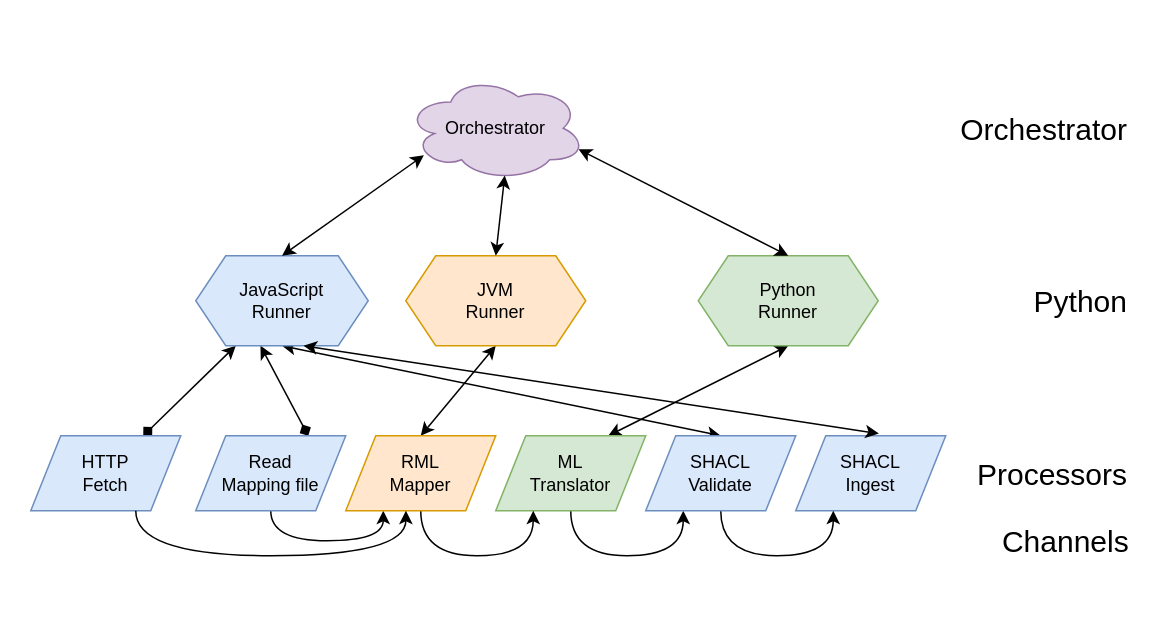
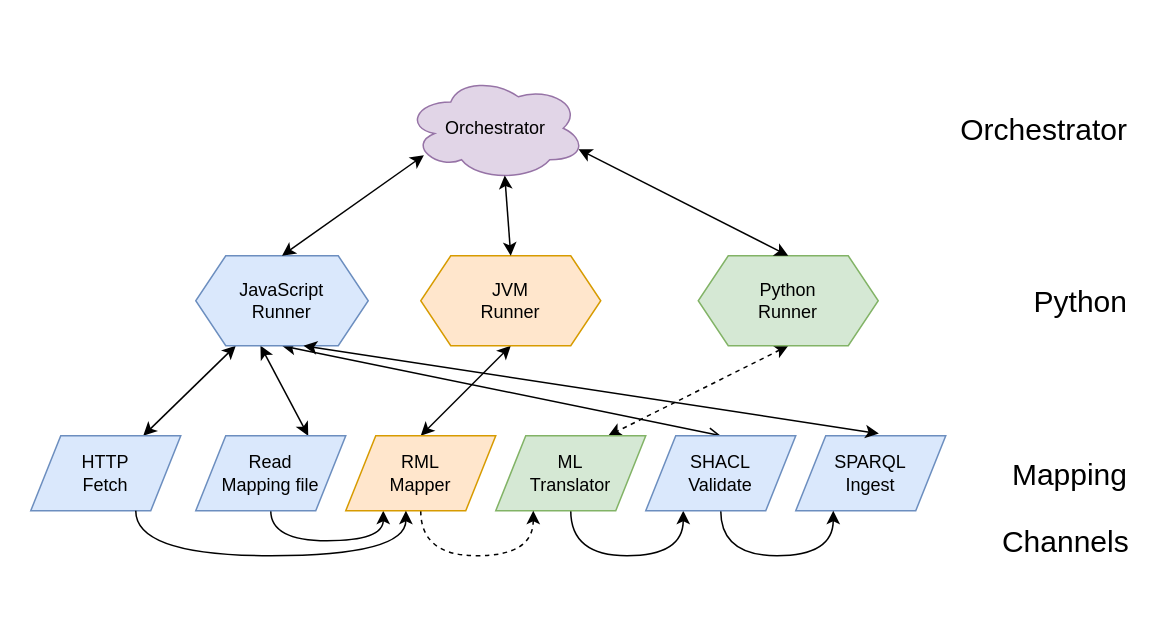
  <mxCell id="0" />
  <mxCell id="1" parent="0" />
  <mxCell id="2" value="&lt;span style=&quot;font-size: 20px;&quot;&gt;Channels&amp;nbsp;&lt;/span&gt;" style="rounded=0;whiteSpace=wrap;html=1;align=right;fillColor=none;strokeColor=none;" parent="1" vertex="1"><mxGeometry x="120" y="320" width="640" height="80" as="geometry" /></mxCell>
- <mxCell id="3" value="&lt;font style=&quot;font-size: 20px;&quot;&gt;Processors&lt;/font&gt;&amp;nbsp;&amp;nbsp;" style="rounded=0;whiteSpace=wrap;html=1;align=right;fillColor=none;strokeColor=none;" parent="1" vertex="1"><mxGeometry x="120" y="275" width="640" height="80" as="geometry" /></mxCell>
+ <mxCell id="3" value="&lt;font style=&quot;font-size: 20px;&quot;&gt;Mapping&lt;/font&gt;&amp;nbsp;&amp;nbsp;" style="rounded=0;whiteSpace=wrap;html=1;align=right;fillColor=none;strokeColor=none;" parent="1" vertex="1"><mxGeometry x="120" y="275" width="640" height="80" as="geometry" /></mxCell>
  <mxCell id="4" value="&lt;span style=&quot;font-size: 20px;&quot;&gt;Python&lt;/span&gt;&amp;nbsp;&amp;nbsp;" style="rounded=0;whiteSpace=wrap;html=1;align=right;fillColor=none;strokeColor=none;" parent="1" vertex="1"><mxGeometry x="120" y="160" width="640" height="80" as="geometry" /></mxCell>
  <mxCell id="5" value="&lt;font style=&quot;font-size: 20px;&quot;&gt;Orchestrator&lt;/font&gt;&amp;nbsp;&amp;nbsp;" style="rounded=0;whiteSpace=wrap;html=1;align=right;fillColor=none;strokeColor=none;" parent="1" vertex="1"><mxGeometry x="120" y="45" width="640" height="80" as="geometry" /></mxCell>
  <mxCell id="6" value="Orchestrator" style="ellipse;shape=cloud;whiteSpace=wrap;html=1;fillColor=#e1d5e7;strokeColor=#9673a6;" parent="1" vertex="1"><mxGeometry x="270" y="50" width="120" height="70" as="geometry" /></mxCell>
  <mxCell id="7" style="edgeStyle=none;rounded=0;orthogonalLoop=1;jettySize=auto;html=1;exitX=0.5;exitY=1;exitDx=0;exitDy=0;entryX=0.5;entryY=0;entryDx=0;entryDy=0;startArrow=classic;startFill=1;" parent="1" source="8" target="21" edge="1"><mxGeometry relative="1" as="geometry" /></mxCell>
- <mxCell id="8" value="&lt;div&gt;JVM&lt;/div&gt;&lt;div&gt;Runner&lt;/div&gt;" style="shape=hexagon;perimeter=hexagonPerimeter2;whiteSpace=wrap;html=1;fixedSize=1;fillColor=#ffe6cc;strokeColor=#d79b00;" parent="1" vertex="1"><mxGeometry x="270" y="170" width="120" height="60" as="geometry" /></mxCell>
- <mxCell id="9" style="edgeStyle=none;rounded=0;orthogonalLoop=1;jettySize=auto;html=1;exitX=0.375;exitY=1;exitDx=0;exitDy=0;entryX=0.75;entryY=0;entryDx=0;entryDy=0;startArrow=classic;startFill=1;endArrow=diamond;" parent="1" source="12" target="16" edge="1"><mxGeometry relative="1" as="geometry" /></mxCell>
- <mxCell id="10" style="edgeStyle=none;rounded=0;orthogonalLoop=1;jettySize=auto;html=1;exitX=0.5;exitY=1;exitDx=0;exitDy=0;entryX=0.5;entryY=0;entryDx=0;entryDy=0;startArrow=classic;startFill=1;" parent="1" source="12" target="23" edge="1"><mxGeometry relative="1" as="geometry" /></mxCell>
- <mxCell id="11" style="rounded=0;orthogonalLoop=1;jettySize=auto;html=1;entryX=0.75;entryY=0;entryDx=0;entryDy=0;startArrow=classic;startFill=1;endArrow=diamond;" edge="1" parent="1" source="12" target="29"><mxGeometry relative="1" as="geometry" /></mxCell>
+ <mxCell id="8" value="&lt;div&gt;JVM&lt;/div&gt;&lt;div&gt;Runner&lt;/div&gt;" style="shape=hexagon;perimeter=hexagonPerimeter2;whiteSpace=wrap;html=1;fixedSize=1;fillColor=#ffe6cc;strokeColor=#d79b00;" parent="1" vertex="1"><mxGeometry x="280" y="170" width="120" height="60" as="geometry" /></mxCell>
+ <mxCell id="9" style="edgeStyle=none;rounded=0;orthogonalLoop=1;jettySize=auto;html=1;exitX=0.375;exitY=1;exitDx=0;exitDy=0;entryX=0.75;entryY=0;entryDx=0;entryDy=0;startArrow=classic;startFill=1;" parent="1" source="12" target="16" edge="1"><mxGeometry relative="1" as="geometry" /></mxCell>
+ <mxCell id="10" style="edgeStyle=none;rounded=0;orthogonalLoop=1;jettySize=auto;html=1;exitX=0.5;exitY=1;exitDx=0;exitDy=0;entryX=0.5;entryY=0;entryDx=0;entryDy=0;startArrow=classic;startFill=1;endArrow=open;" parent="1" source="12" target="23" edge="1"><mxGeometry relative="1" as="geometry" /></mxCell>
+ <mxCell id="11" style="rounded=0;orthogonalLoop=1;jettySize=auto;html=1;entryX=0.75;entryY=0;entryDx=0;entryDy=0;startArrow=classic;startFill=1;" edge="1" parent="1" source="12" target="29"><mxGeometry relative="1" as="geometry" /></mxCell>
  <mxCell id="12" value="JavaScript&lt;div&gt;Runner&lt;/div&gt;" style="shape=hexagon;perimeter=hexagonPerimeter2;whiteSpace=wrap;html=1;fixedSize=1;fillColor=#dae8fc;strokeColor=#6c8ebf;" parent="1" vertex="1"><mxGeometry x="130" y="170" width="115" height="60" as="geometry" /></mxCell>
- <mxCell id="13" style="edgeStyle=none;rounded=0;orthogonalLoop=1;jettySize=auto;html=1;exitX=0.5;exitY=1;exitDx=0;exitDy=0;entryX=0.75;entryY=0;entryDx=0;entryDy=0;startArrow=classic;startFill=1;" parent="1" source="14" target="19" edge="1"><mxGeometry relative="1" as="geometry" /></mxCell>
+ <mxCell id="13" style="edgeStyle=none;rounded=0;orthogonalLoop=1;jettySize=auto;html=1;exitX=0.5;exitY=1;exitDx=0;exitDy=0;entryX=0.75;entryY=0;entryDx=0;entryDy=0;startArrow=classic;startFill=1;dashed=1;" parent="1" source="14" target="19" edge="1"><mxGeometry relative="1" as="geometry" /></mxCell>
  <mxCell id="14" value="Python&lt;div&gt;Runner&lt;/div&gt;" style="shape=hexagon;perimeter=hexagonPerimeter2;whiteSpace=wrap;html=1;fixedSize=1;fillColor=#d5e8d4;strokeColor=#82b366;" parent="1" vertex="1"><mxGeometry x="465" y="170" width="120" height="60" as="geometry" /></mxCell>
  <mxCell id="15" style="edgeStyle=orthogonalEdgeStyle;curved=1;rounded=0;orthogonalLoop=1;jettySize=auto;html=1;exitX=0.5;exitY=1;exitDx=0;exitDy=0;entryX=0.25;entryY=1;entryDx=0;entryDy=0;" parent="1" source="16" target="21" edge="1"><mxGeometry relative="1" as="geometry"><Array as="points"><mxPoint x="180" y="360" /><mxPoint x="255" y="360" /></Array></mxGeometry></mxCell>
  <mxCell id="16" value="Read&lt;div&gt;Mapping file&lt;/div&gt;" style="shape=parallelogram;perimeter=parallelogramPerimeter;whiteSpace=wrap;html=1;fixedSize=1;fillColor=#dae8fc;strokeColor=#6c8ebf;" parent="1" vertex="1"><mxGeometry x="130" y="290" width="100" height="50" as="geometry" /></mxCell>
- <mxCell id="17" value="SHACL&lt;div&gt;Ingest&lt;/div&gt;" style="shape=parallelogram;perimeter=parallelogramPerimeter;whiteSpace=wrap;html=1;fixedSize=1;fillColor=#dae8fc;strokeColor=#6c8ebf;" parent="1" vertex="1"><mxGeometry x="530" y="290" width="100" height="50" as="geometry" /></mxCell>
+ <mxCell id="17" value="SPARQL&lt;div&gt;Ingest&lt;/div&gt;" style="shape=parallelogram;perimeter=parallelogramPerimeter;whiteSpace=wrap;html=1;fixedSize=1;fillColor=#dae8fc;strokeColor=#6c8ebf;" parent="1" vertex="1"><mxGeometry x="530" y="290" width="100" height="50" as="geometry" /></mxCell>
  <mxCell id="18" style="edgeStyle=orthogonalEdgeStyle;curved=1;rounded=0;orthogonalLoop=1;jettySize=auto;html=1;exitX=0.5;exitY=1;exitDx=0;exitDy=0;entryX=0.25;entryY=1;entryDx=0;entryDy=0;" parent="1" source="19" target="23" edge="1"><mxGeometry relative="1" as="geometry"><Array as="points"><mxPoint x="380" y="370" /><mxPoint x="455" y="370" /></Array></mxGeometry></mxCell>
  <mxCell id="19" value="&lt;div&gt;ML&lt;/div&gt;&lt;div&gt;Translator&lt;/div&gt;" style="shape=parallelogram;perimeter=parallelogramPerimeter;whiteSpace=wrap;html=1;fixedSize=1;fillColor=#d5e8d4;strokeColor=#82b366;" parent="1" vertex="1"><mxGeometry x="330" y="290" width="100" height="50" as="geometry" /></mxCell>
- <mxCell id="20" style="edgeStyle=orthogonalEdgeStyle;curved=1;rounded=0;orthogonalLoop=1;jettySize=auto;html=1;exitX=0.5;exitY=1;exitDx=0;exitDy=0;entryX=0.25;entryY=1;entryDx=0;entryDy=0;" parent="1" source="21" target="19" edge="1"><mxGeometry relative="1" as="geometry"><Array as="points"><mxPoint x="280" y="370" /><mxPoint x="355" y="370" /></Array></mxGeometry></mxCell>
+ <mxCell id="20" style="edgeStyle=orthogonalEdgeStyle;curved=1;rounded=0;orthogonalLoop=1;jettySize=auto;html=1;exitX=0.5;exitY=1;exitDx=0;exitDy=0;entryX=0.25;entryY=1;entryDx=0;entryDy=0;dashed=1;" parent="1" source="21" target="19" edge="1"><mxGeometry relative="1" as="geometry"><Array as="points"><mxPoint x="280" y="370" /><mxPoint x="355" y="370" /></Array></mxGeometry></mxCell>
  <mxCell id="21" value="RML&lt;div&gt;Mapper&lt;/div&gt;" style="shape=parallelogram;perimeter=parallelogramPerimeter;whiteSpace=wrap;html=1;fixedSize=1;fillColor=#ffe6cc;strokeColor=#d79b00;" parent="1" vertex="1"><mxGeometry x="230" y="290" width="100" height="50" as="geometry" /></mxCell>
  <mxCell id="22" style="edgeStyle=orthogonalEdgeStyle;curved=1;rounded=0;orthogonalLoop=1;jettySize=auto;html=1;exitX=0.5;exitY=1;exitDx=0;exitDy=0;entryX=0.25;entryY=1;entryDx=0;entryDy=0;" parent="1" source="23" target="17" edge="1"><mxGeometry relative="1" as="geometry"><Array as="points"><mxPoint x="480" y="370" /><mxPoint x="555" y="370" /></Array></mxGeometry></mxCell>
  <mxCell id="23" value="SHACL&lt;div&gt;Validate&lt;/div&gt;" style="shape=parallelogram;perimeter=parallelogramPerimeter;whiteSpace=wrap;html=1;fixedSize=1;fillColor=#dae8fc;strokeColor=#6c8ebf;" parent="1" vertex="1"><mxGeometry x="430" y="290" width="100" height="50" as="geometry" /></mxCell>
  <mxCell id="24" value="" style="endArrow=classic;startArrow=classic;html=1;rounded=0;exitX=0.5;exitY=0;exitDx=0;exitDy=0;entryX=0.101;entryY=0.757;entryDx=0;entryDy=0;entryPerimeter=0;" parent="1" source="12" target="6" edge="1"><mxGeometry width="50" height="50" relative="1" as="geometry"><mxPoint x="320" y="220" as="sourcePoint" /><mxPoint x="370" y="170" as="targetPoint" /></mxGeometry></mxCell>
  <mxCell id="25" value="" style="endArrow=classic;startArrow=classic;html=1;rounded=0;entryX=0.55;entryY=0.95;entryDx=0;entryDy=0;entryPerimeter=0;exitX=0.5;exitY=0;exitDx=0;exitDy=0;" parent="1" source="8" target="6" edge="1"><mxGeometry width="50" height="50" relative="1" as="geometry"><mxPoint x="320" y="180" as="sourcePoint" /><mxPoint x="370" y="130" as="targetPoint" /></mxGeometry></mxCell>
  <mxCell id="26" value="" style="endArrow=classic;startArrow=classic;html=1;rounded=0;entryX=0.96;entryY=0.7;entryDx=0;entryDy=0;entryPerimeter=0;exitX=0.5;exitY=0;exitDx=0;exitDy=0;" parent="1" source="14" target="6" edge="1"><mxGeometry width="50" height="50" relative="1" as="geometry"><mxPoint x="320" y="220" as="sourcePoint" /><mxPoint x="370" y="170" as="targetPoint" /></mxGeometry></mxCell>
  <mxCell id="27" style="edgeStyle=none;rounded=0;orthogonalLoop=1;jettySize=auto;html=1;exitX=0.625;exitY=1;exitDx=0;exitDy=0;entryX=0.554;entryY=-0.029;entryDx=0;entryDy=0;entryPerimeter=0;startArrow=classic;startFill=1;" parent="1" source="12" target="17" edge="1"><mxGeometry relative="1" as="geometry" /></mxCell>
  <mxCell id="28" value="&amp;nbsp;&amp;nbsp;" style="rounded=0;whiteSpace=wrap;html=1;align=right;fillColor=none;strokeColor=none;" parent="1" vertex="1"><mxGeometry x="120" y="20" width="640" height="80" as="geometry" /></mxCell>
  <mxCell id="29" value="HTTP&lt;div&gt;Fetch&lt;/div&gt;" style="shape=parallelogram;perimeter=parallelogramPerimeter;whiteSpace=wrap;html=1;fixedSize=1;fillColor=#dae8fc;strokeColor=#6c8ebf;" vertex="1" parent="1"><mxGeometry x="20" y="290" width="100" height="50" as="geometry" /></mxCell>
  <mxCell id="30" style="edgeStyle=orthogonalEdgeStyle;rounded=0;orthogonalLoop=1;jettySize=auto;html=1;entryX=0.401;entryY=1;entryDx=0;entryDy=0;entryPerimeter=0;curved=1;" edge="1" parent="1" source="29" target="21"><mxGeometry relative="1" as="geometry"><Array as="points"><mxPoint x="90" y="370" /><mxPoint x="270" y="370" /></Array></mxGeometry></mxCell>
